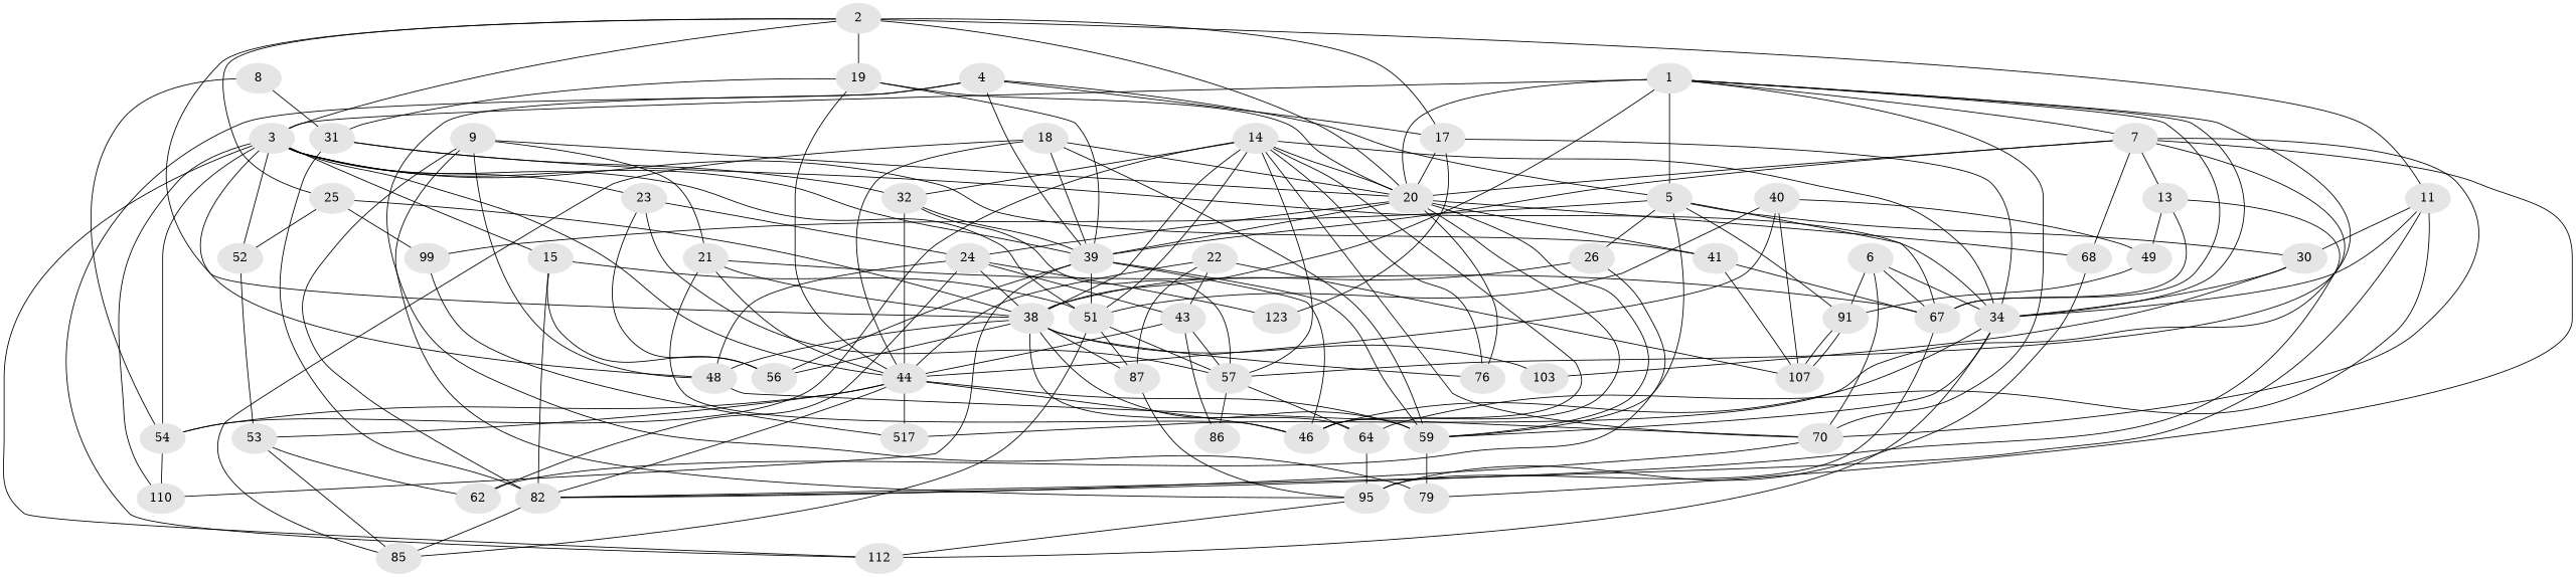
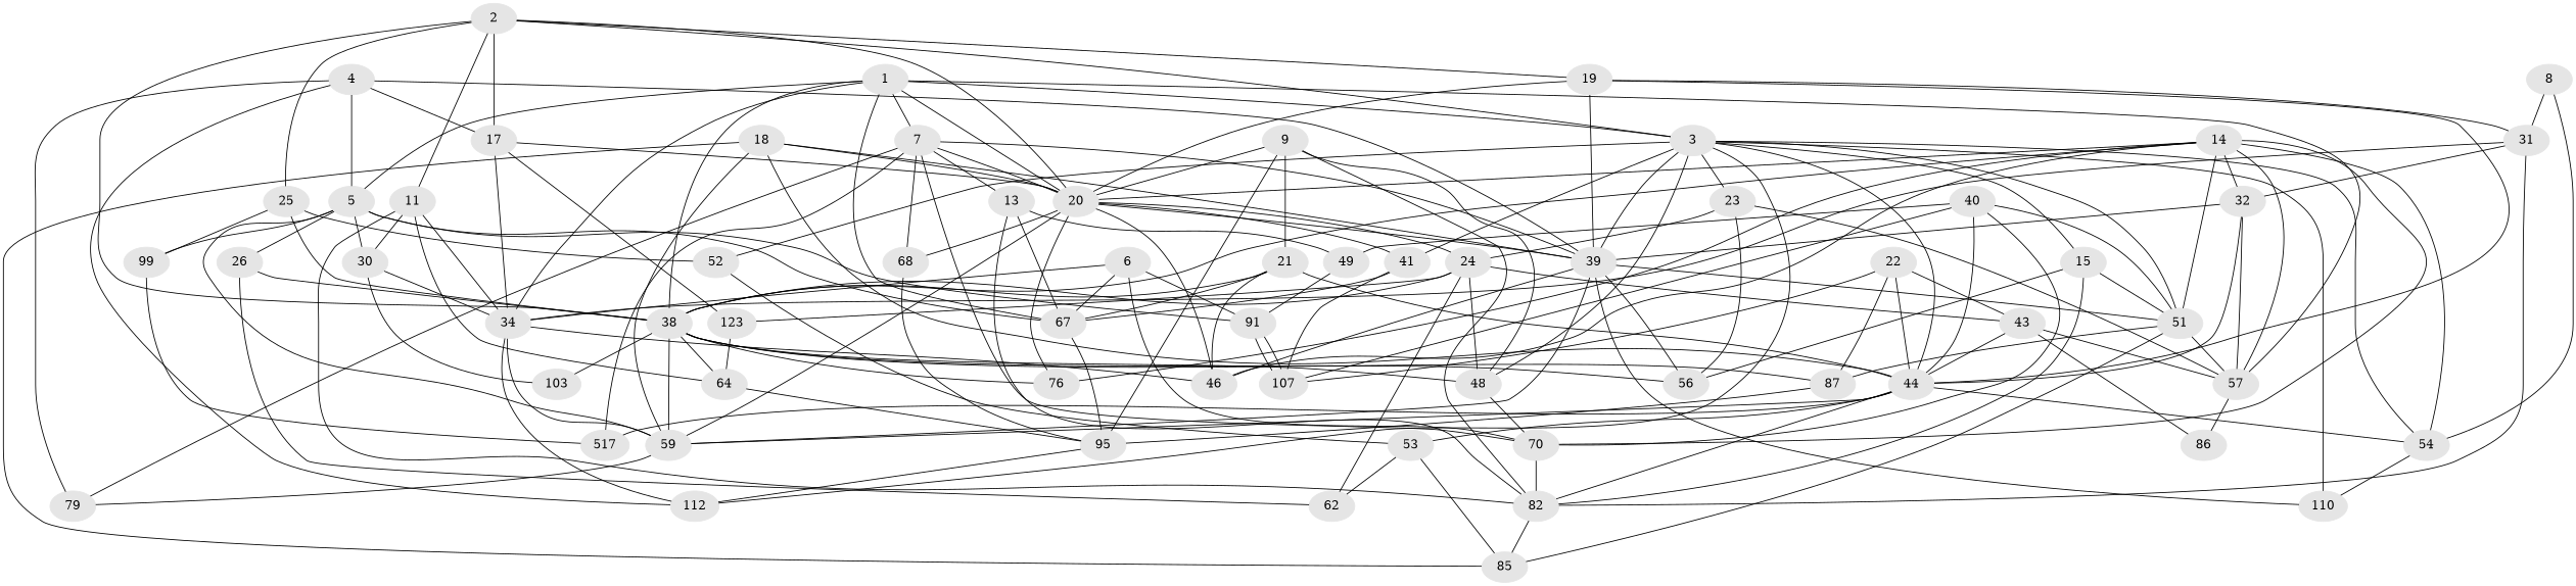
  graph {
    fontname="DejaVu Serif"
    node [color=gray90 fontname="DejaVu Serif" style=filled]
    edge [fontname="DejaVu Serif"]
    1 [super="+90+12"]
    3 [super="+36+10+16"]
    5 [super="+84"]
    7 [super="+61"]
    20 [super="+92+118+27"]
    34 [super="+55"]
    38 [super="+58+71"]
    57 [super="+75"]
    67 [super="+74"]
    70 [super="+98"]
    15 [super="+122"]
    23
    39 [super="+125+81"]
    41 [super="+60"]
    44 [super="+94+50+105"]
    48 [super="+80"]
    51 [super="+69"]
    52
    54 [super="+72+109"]
    110
    112
    26
    30
    59 [super="+97+83"]
    91 [super="+100"]
    99
    79
    13
    68 [super="+128"]
    n30 [label=517]
    46 [super="+124+73"]
    76
    24 [super="+33+120"]
    64
    56 [super="+119"]
    87
    103
    86
    95 [super="+106"]
    82 [super="+114+89"]
    2 [super="+45"]
    11
    17 [super="+65+78"]
    19
    25
    123
    31 [super="+101+47"]
    107
    53
    85
    4
    62
    6
    49
    32 [super="+42"]
    8
    9 [super="+121"]
    21
    14 [super="+37"]
    18 [super="+35"]
    43
    22 [super="+115"]
    40 [super="+66"]
    1 -- 3
    1 -- 5
    1 -- 7
    1 -- 20 [weight=2]
    1 -- 34
    1 -- 38 [weight=2]
    1 -- 57
    1 -- 67
-   1 -- 70
+   40 -- 70
    3 -- 15
    3 -- 23
    3 -- 39
    3 -- 41
    3 -- 44
    3 -- 48
    3 -- 51
    3 -- 52 [weight=2]
    3 -- 54
    3 -- 110
    3 -- 112
    5 -- 67
    5 -- 26
    5 -- 30
    5 -- 59
    5 -- 91
    5 -- 99
    7 -- 20
    7 -- 70
    7 -- 39
    7 -- 79
    7 -- 13
    7 -- 68
    7 -- n30
    20 -- 39
    20 -- 41
    20 -- 59
    20 -- 68
    20 -- 46
    20 -- 76
    20 -- 24
    34 -- 112
    34 -- 59
    34 -- 46
    38 -- 48
    38 -- 59
    38 -- 76
    38 -- 64
    38 -- 56
    38 -- 87
    38 -- 103
-   57 -- 64
+   123 -- 64
    57 -- 86
    67 -- 95 [weight=2]
    70 -- 82
    15 -- 51
    15 -- 56
    15 -- 82
    23 -- 57
    23 -- 24
    23 -- 56
    39 -- 51
    39 -- 110
    39 -- 59
    39 -- 46
    39 -- 56 [weight=2]
    41 -- 67
    41 -- 107
    44 -- 54
    44 -- 59
    44 -- n30
-   44 -- 46
    44 -- 82
    44 -- 53
    48 -- 70
    51 -- 57
    51 -- 87
    51 -- 85
    52 -- 53
    54 -- 110
    26 -- 38
    26 -- 62
    30 -- 34
    30 -- 103
    59 -- 79
    91 -- 107
    91 -- 107
    99 -- n30
    13 -- 67
    13 -- 82
    13 -- 49
    68 -- 95
    24 -- 38
    24 -- 48
    24 -- 123
    24 -- 62 [weight=2]
    24 -- 43
    64 -- 95
    87 -- 95
    95 -- 112
    82 -- 85
    2 -- 3
    2 -- 20
    2 -- 38
    2 -- 11
    2 -- 17
    2 -- 19
    2 -- 25
    11 -- 34
    11 -- 30
    11 -- 64
    11 -- 82
    17 -- 20
    17 -- 34
    17 -- 123
    19 -- 20
    19 -- 39
    19 -- 44
    19 -- 31
    25 -- 38 [weight=2]
    25 -- 52
    25 -- 99
    31 -- 34
    31 -- 82 [weight=2]
    31 -- 32
    53 -- 85
    53 -- 62
    4 -- 5
    4 -- 39
    4 -- 112
    4 -- 79
    4 -- 17
    6 -- 34
    6 -- 67
    6 -- 70
    6 -- 91
    49 -- 91
    32 -- 57 [weight=2]
    32 -- 39
    32 -- 44
    8 -- 54
    8 -- 31
    9 -- 20
    9 -- 48
    9 -- 95
    9 -- 82
    9 -- 21
    21 -- 38
    21 -- 67
    21 -- 44
    21 -- 46
    14 -- 20
-   14 -- 34
    14 -- 38
    14 -- 57
    14 -- 70
    14 -- 51
    14 -- 54 [weight=2]
    14 -- 46
    14 -- 76
    14 -- 32
    18 -- 20
    18 -- 39
    18 -- 44
    18 -- 59
    18 -- 85
    43 -- 57
    43 -- 44
    43 -- 86
    22 -- 44 [weight=2]
    22 -- 87
    22 -- 107
    22 -- 43
    40 -- 44
    40 -- 51
    40 -- 107
    40 -- 49
  }
